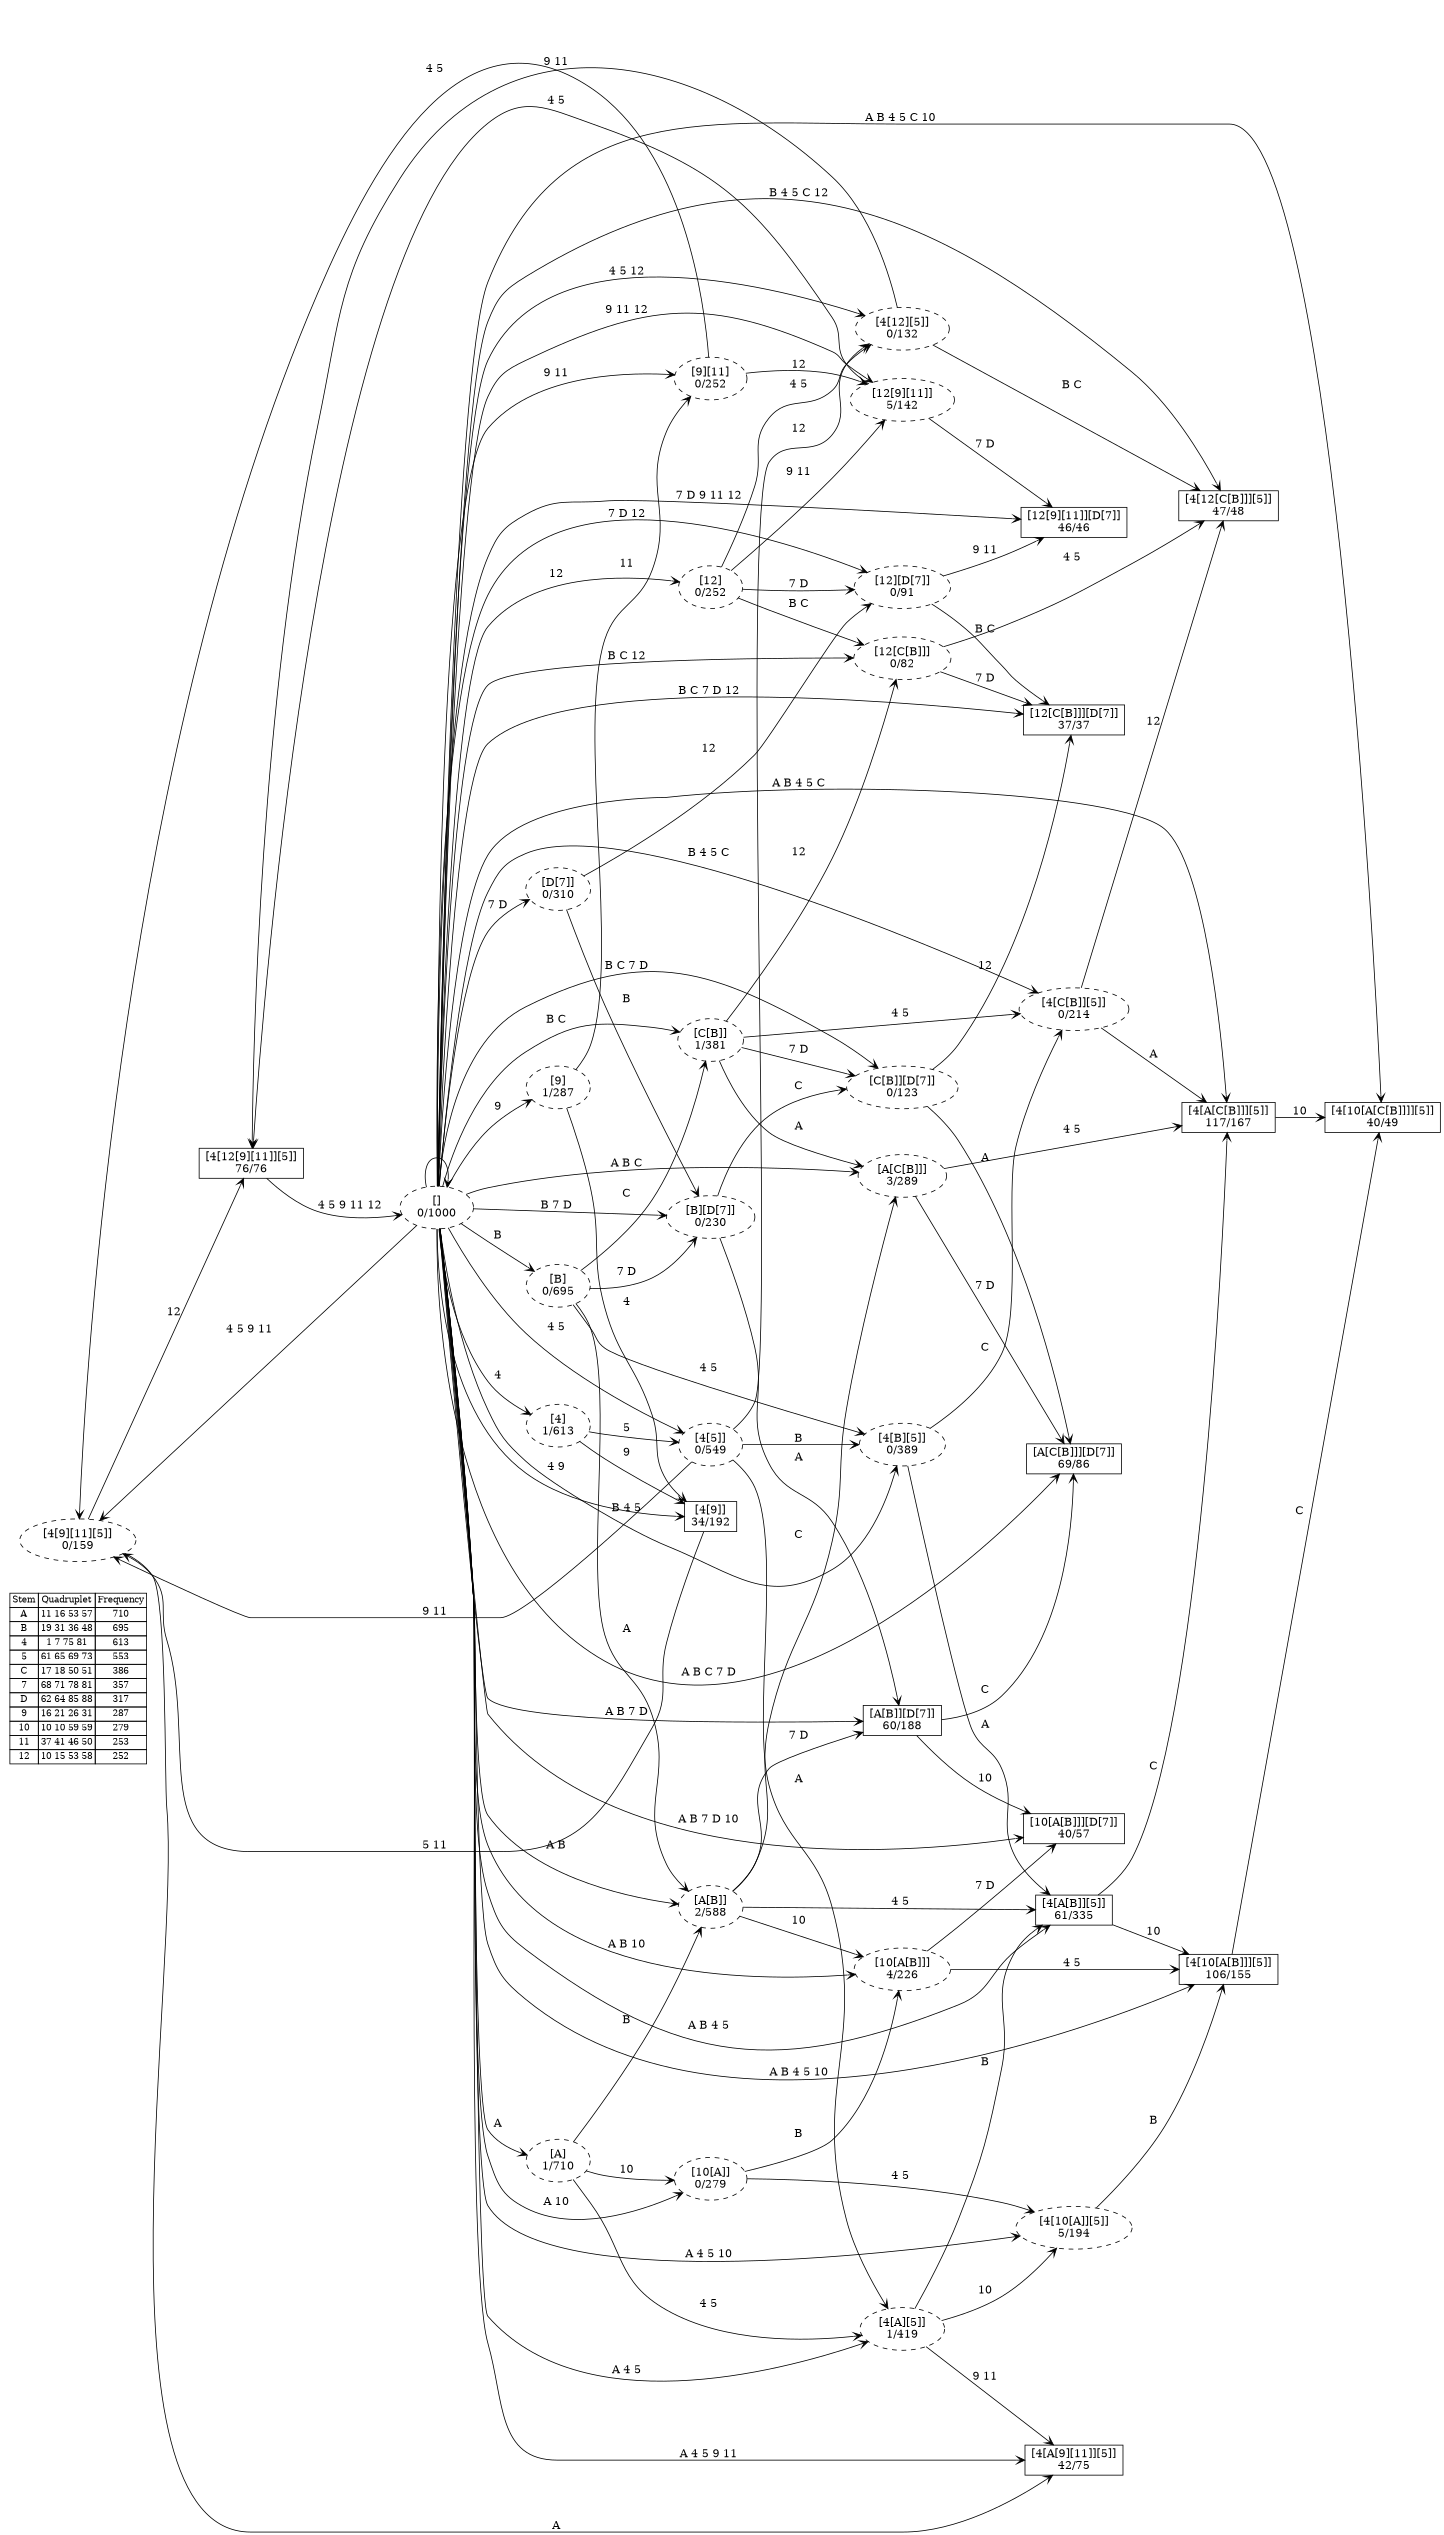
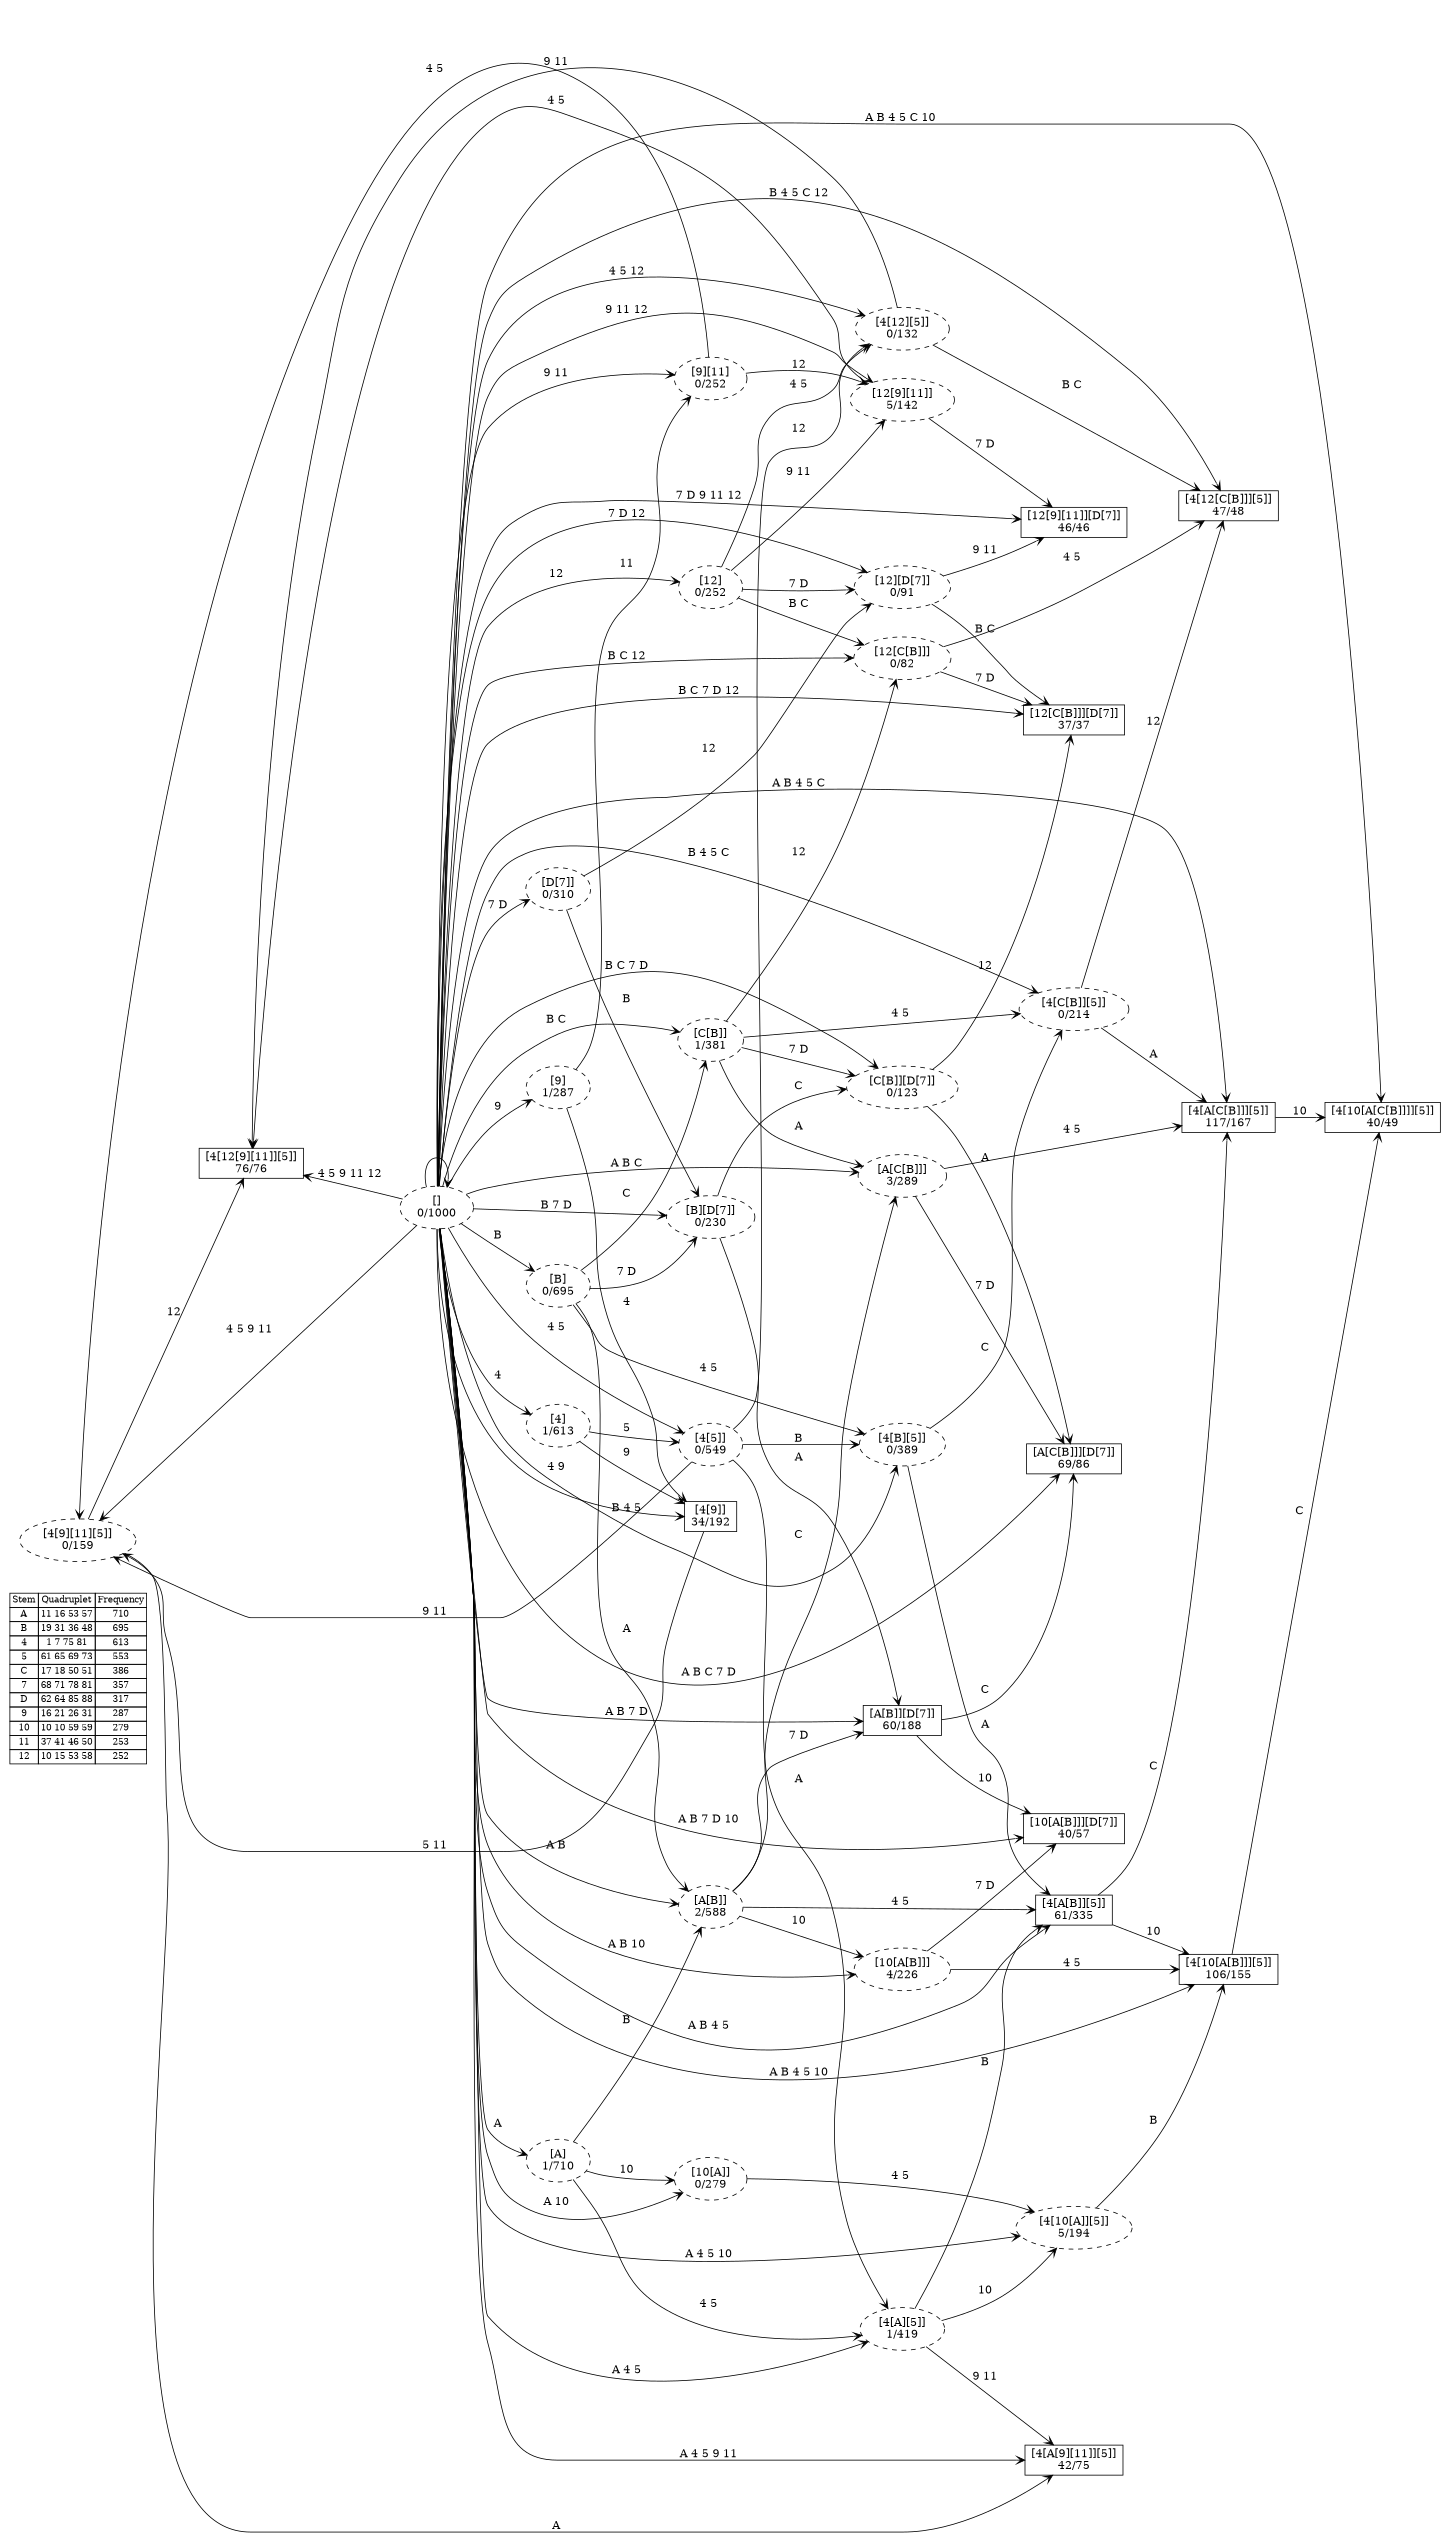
  digraph {
    nodesep=0.5
    rankdir=LR
    node [style=dashed]
    edge [arrowhead=vee]
    n1 [fontsize=11 label=< <table border="0" cellborder="1" cellspacing="0"><tr><td>Stem</td><td>Quadruplet</td><td>Frequency</td></tr> <tr><td>A</td><td>11 16 53 57</td><td>710</td></tr> <tr><td>B</td><td>19 31 36 48</td><td>695</td></tr> <tr><td>4</td><td>1 7 75 81</td><td>613</td></tr> <tr><td>5</td><td>61 65 69 73</td><td>553</td></tr> <tr><td>C</td><td>17 18 50 51</td><td>386</td></tr> <tr><td>7</td><td>68 71 78 81</td><td>357</td></tr> <tr><td>D</td><td>62 64 85 88</td><td>317</td></tr> <tr><td>9</td><td>16 21 26 31</td><td>287</td></tr> <tr><td>10</td><td>10 10 59 59</td><td>279</td></tr> <tr><td>11</td><td>37 41 46 50</td><td>253</td></tr> <tr><td>12</td><td>10 15 53 58</td><td>252</td></tr> </table>> shape=plaintext style=""]
    n2 [label="[4[A[C[B]]][5]]\n117/167" shape=box style=""]
    n3 [label="[4[10[A[C[B]]]][5]]\n40/49" shape=box style=""]
    n4 [label="[4[10[A[B]]][5]]\n106/155" shape=box style=""]
    n5 [label="[4[12[9][11]][5]]\n76/76" shape=box style=""]
    n6 [label="[A[C[B]]][D[7]]\n69/86" shape=box style=""]
    n7 [label="[4[A[B]][5]]\n61/335" shape=box style=""]
    n8 [label="[A[B]][D[7]]\n60/188" shape=box style=""]
    n9 [label="[10[A[B]]][D[7]]\n40/57" shape=box style=""]
    n10 [label="[4[12[C[B]]][5]]\n47/48" shape=box style=""]
    n11 [label="[12[9][11]][D[7]]\n46/46" shape=box style=""]
    n12 [label="[4[A[9][11]][5]]\n42/75" shape=box style=""]
    n13 [label="[12[C[B]]][D[7]]\n37/37" shape=box style=""]
    n14 [label="[4[9]]\n34/192" shape=box style=""]
    n15 [label="[4[9][11][5]]\n0/159"]
    n16 [label="[4[5]]\n0/549"]
    n17 [label="[4[A][5]]\n1/419"]
    n18 [label="[4[B][5]]\n0/389"]
    n19 [label="[4[12][5]]\n0/132"]
    n20 [label="[4[10[A]][5]]\n5/194"]
    n21 [label="[4[C[B]][5]]\n0/214"]
    n22 [label="[A[C[B]]]\n3/289"]
    n23 [label="[A[B]]\n2/588"]
    n24 [label="[10[A[B]]]\n4/226"]
    n25 [label="[]\n0/1000"]
    n26 [label="[C[B]]\n1/381"]
    n27 [label="[4]\n1/613"]
    n28 [label="[B]\n0/695"]
    n29 [label="[12[9][11]]\n5/142"]
    n30 [label="[12]\n0/252"]
    n31 [label="[D[7]]\n0/310"]
    n32 [label="[A]\n1/710"]
    n33 [label="[C[B]][D[7]]\n0/123"]
    n34 [label="[B][D[7]]\n0/230"]
    n35 [label="[12[C[B]]]\n0/82"]
    n36 [label="[9][11]\n0/252"]
    n37 [label="[12][D[7]]\n0/91"]
    n38 [label="[9]\n1/287"]
    n39 [label="[10[A]]\n0/279"]
    n2 -> n3 [label="10 "]
    n4 -> n3 [label="C "]
    n7 -> n2 [label="C "]
    n7 -> n4 [label="10 "]
    n8 -> n6 [label="C "]
    n8 -> n9 [label="10 "]
    n14 -> n15 [label="5 11 "]
    n15 -> n5 [label="12 "]
    n15 -> n12 [label="A "]
    n16 -> n15 [label="9 11 "]
    n16 -> n17 [label="A "]
    n16 -> n18 [label="B "]
    n16 -> n19 [label="12 "]
    n17 -> n7 [label="B "]
    n17 -> n12 [label="9 11 "]
    n17 -> n20 [label="10 "]
    n18 -> n7 [label="A "]
    n18 -> n21 [label="C "]
    n19 -> n5 [label="9 11 "]
    n19 -> n10 [label="B C "]
    n20 -> n4 [label="B "]
    n21 -> n2 [label="A "]
    n21 -> n10 [label="12 "]
    n22 -> n2 [label="4 5 "]
    n22 -> n6 [label="7 D "]
    n23 -> n7 [label="4 5 "]
    n23 -> n8 [label="7 D "]
    n23 -> n22 [label="C "]
    n23 -> n24 [label="10 "]
    n24 -> n4 [label="4 5 "]
    n24 -> n9 [label="7 D "]
    n25 -> n2 [label="A B 4 5 C "]
    n25 -> n3 [label="A B 4 5 C 10 "]
    n25 -> n4 [label="A B 4 5 10 "]
-   n5 -> n25 [label="4 5 9 11 12 "]
+   n25 -> n5 [label="4 5 9 11 12 "]
    n25 -> n6 [label="A B C 7 D "]
    n25 -> n7 [label="A B 4 5 "]
    n25 -> n8 [label="A B 7 D "]
    n25 -> n9 [label="A B 7 D 10 "]
    n25 -> n10 [label="B 4 5 C 12 "]
    n25 -> n11 [label="7 D 9 11 12 "]
    n25 -> n12 [label="A 4 5 9 11 "]
    n25 -> n13 [label="B C 7 D 12 "]
    n25 -> n14 [label="4 9 "]
    n25 -> n15 [label="4 5 9 11 "]
    n25 -> n16 [label="4 5 "]
    n25 -> n17 [label="A 4 5 "]
    n25 -> n18 [label="B 4 5 "]
    n25 -> n19 [label="4 5 12 "]
    n25 -> n20 [label="A 4 5 10 "]
    n25 -> n21 [label="B 4 5 C "]
    n25 -> n22 [label="A B C "]
    n25 -> n23 [label="A B "]
    n25 -> n24 [label="A B 10 "]
    n25 -> n25
    n25 -> n26 [label="B C "]
    n25 -> n27 [label="4 "]
    n25 -> n28 [label="B "]
    n25 -> n29 [label="9 11 12 "]
    n25 -> n30 [label="12 "]
    n25 -> n31 [label="7 D "]
    n25 -> n32 [label="A "]
    n25 -> n33 [label="B C 7 D "]
    n25 -> n34 [label="B 7 D "]
    n25 -> n35 [label="B C 12 "]
    n25 -> n36 [label="9 11 "]
    n25 -> n37 [label="7 D 12 "]
    n25 -> n38 [label="9 "]
    n25 -> n39 [label="A 10 "]
    n26 -> n21 [label="4 5 "]
    n26 -> n22 [label="A "]
    n26 -> n33 [label="7 D "]
    n26 -> n35 [label="12 "]
    n27 -> n14 [label="9 "]
    n27 -> n16 [label="5 "]
    n28 -> n18 [label="4 5 "]
    n28 -> n23 [label="A "]
    n28 -> n26 [label="C "]
    n28 -> n34 [label="7 D "]
    n29 -> n5 [label="4 5 "]
    n29 -> n11 [label="7 D "]
    n30 -> n19 [label="4 5 "]
    n30 -> n29 [label="9 11 "]
    n30 -> n35 [label="B C "]
    n30 -> n37 [label="7 D "]
    n31 -> n34 [label="B "]
    n31 -> n37 [label="12 "]
    n32 -> n17 [label="4 5 "]
    n32 -> n23 [label="B "]
    n32 -> n39 [label="10 "]
    n33 -> n6 [label="A "]
    n33 -> n13 [label="12 "]
    n34 -> n8 [label="A "]
    n34 -> n33 [label="C "]
    n35 -> n10 [label="4 5 "]
    n35 -> n13 [label="7 D "]
    n36 -> n15 [label="4 5 "]
    n36 -> n29 [label="12 "]
    n37 -> n11 [label="9 11 "]
    n37 -> n13 [label="B C "]
    n38 -> n14 [label="4 "]
    n38 -> n36 [label="11 "]
    n39 -> n20 [label="4 5 "]
-   n39 -> n24 [label="B "]
  }
